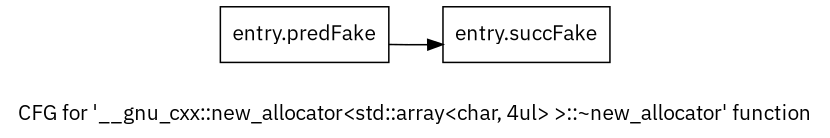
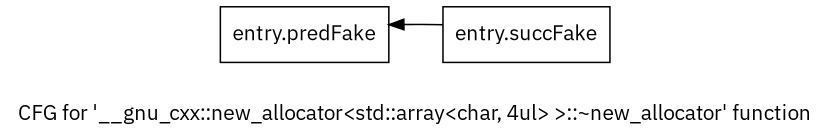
  digraph {
    label="CFG for '__gnu_cxx::new_allocator\<std::array\<char, 4ul\> \>::~new_allocator' function"
    rankdir=LR
    fontname="IBM Plex Sans"
    node [shape=record fontname="IBM Plex Sans"]
    n1 [label="{entry.predFake}"]
    n2 [filename="/tools/Xilinx/Vitis_HLS/2022.1/tps/lnx64/gcc-8.3.0/lib/gcc/x86_64-pc-linux-gnu/8.3.0/../../../../include/c++/8.3.0/ext/new_allocator.h" label="{entry.succFake}" linenumber=86]
-   n1 -> n2 [execusionnum=0 filename="/tools/Xilinx/Vitis_HLS/2022.1/tps/lnx64/gcc-8.3.0/lib/gcc/x86_64-pc-linux-gnu/8.3.0/../../../../include/c++/8.3.0/ext/new_allocator.h" fontname="IBM Plex Sans"]
+   n2 -> n1 [execusionnum=0 filename="/tools/Xilinx/Vitis_HLS/2022.1/tps/lnx64/gcc-8.3.0/lib/gcc/x86_64-pc-linux-gnu/8.3.0/../../../../include/c++/8.3.0/ext/new_allocator.h" fontname="IBM Plex Sans"]
  }
